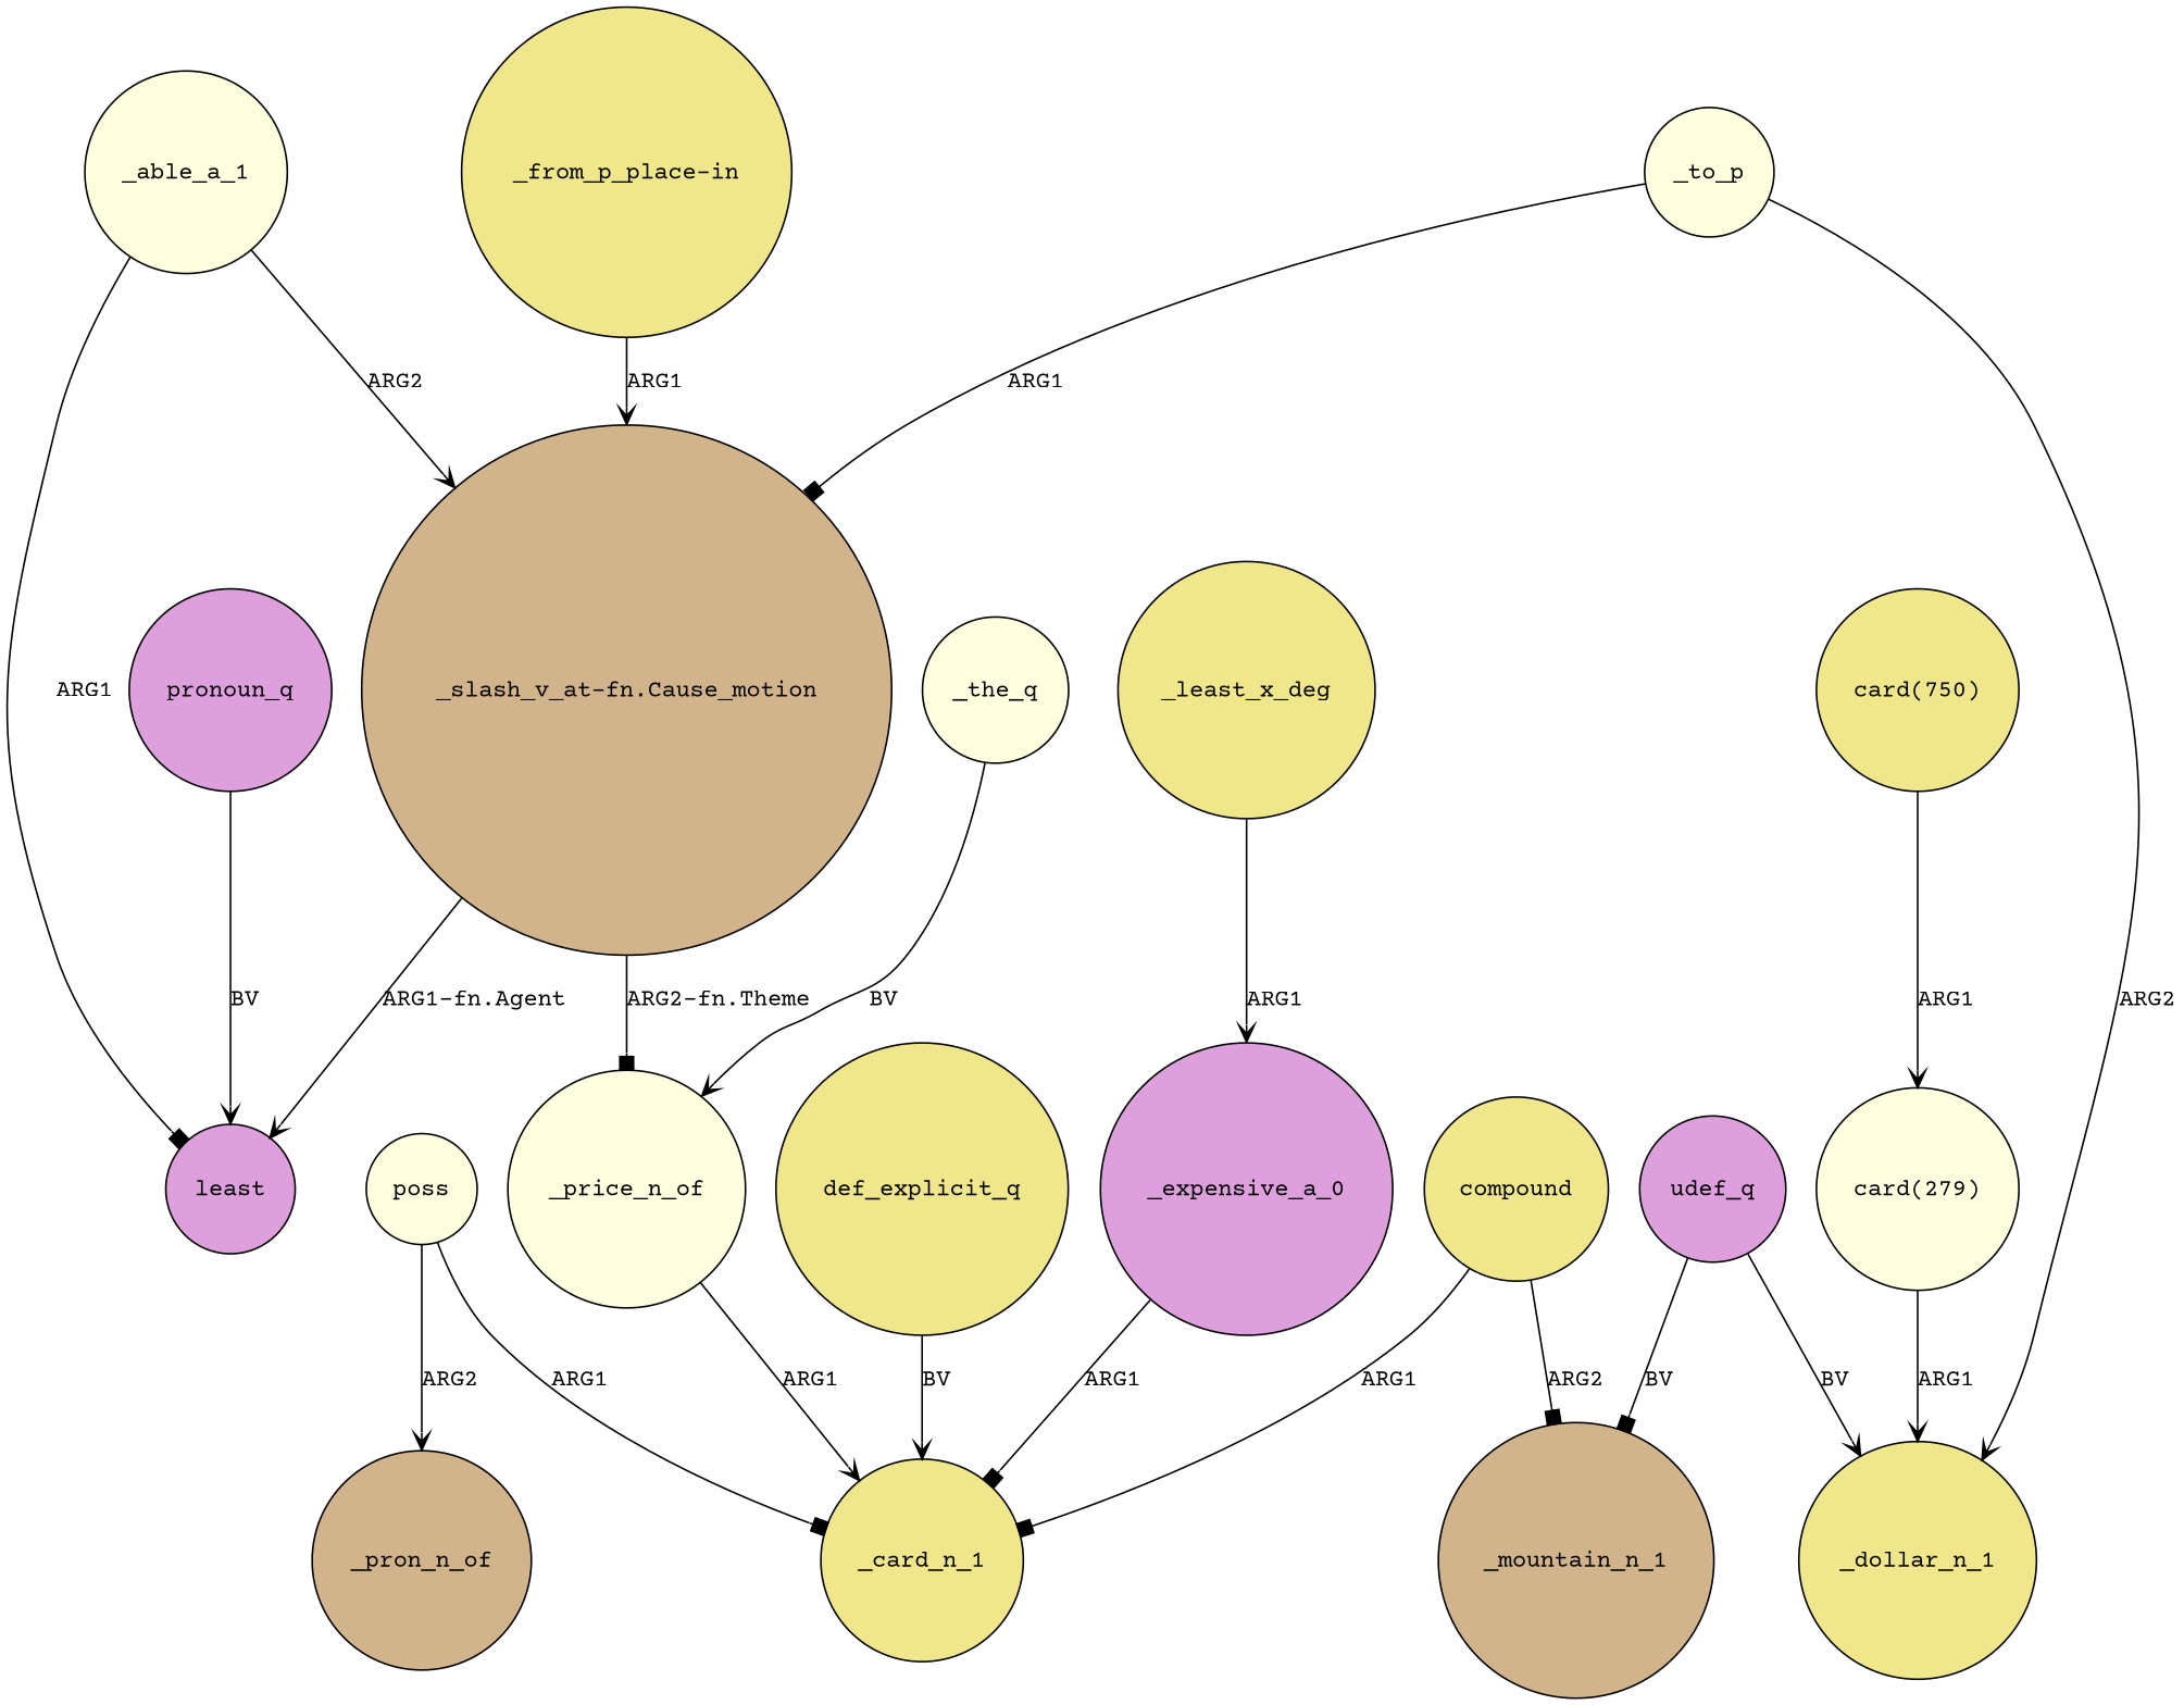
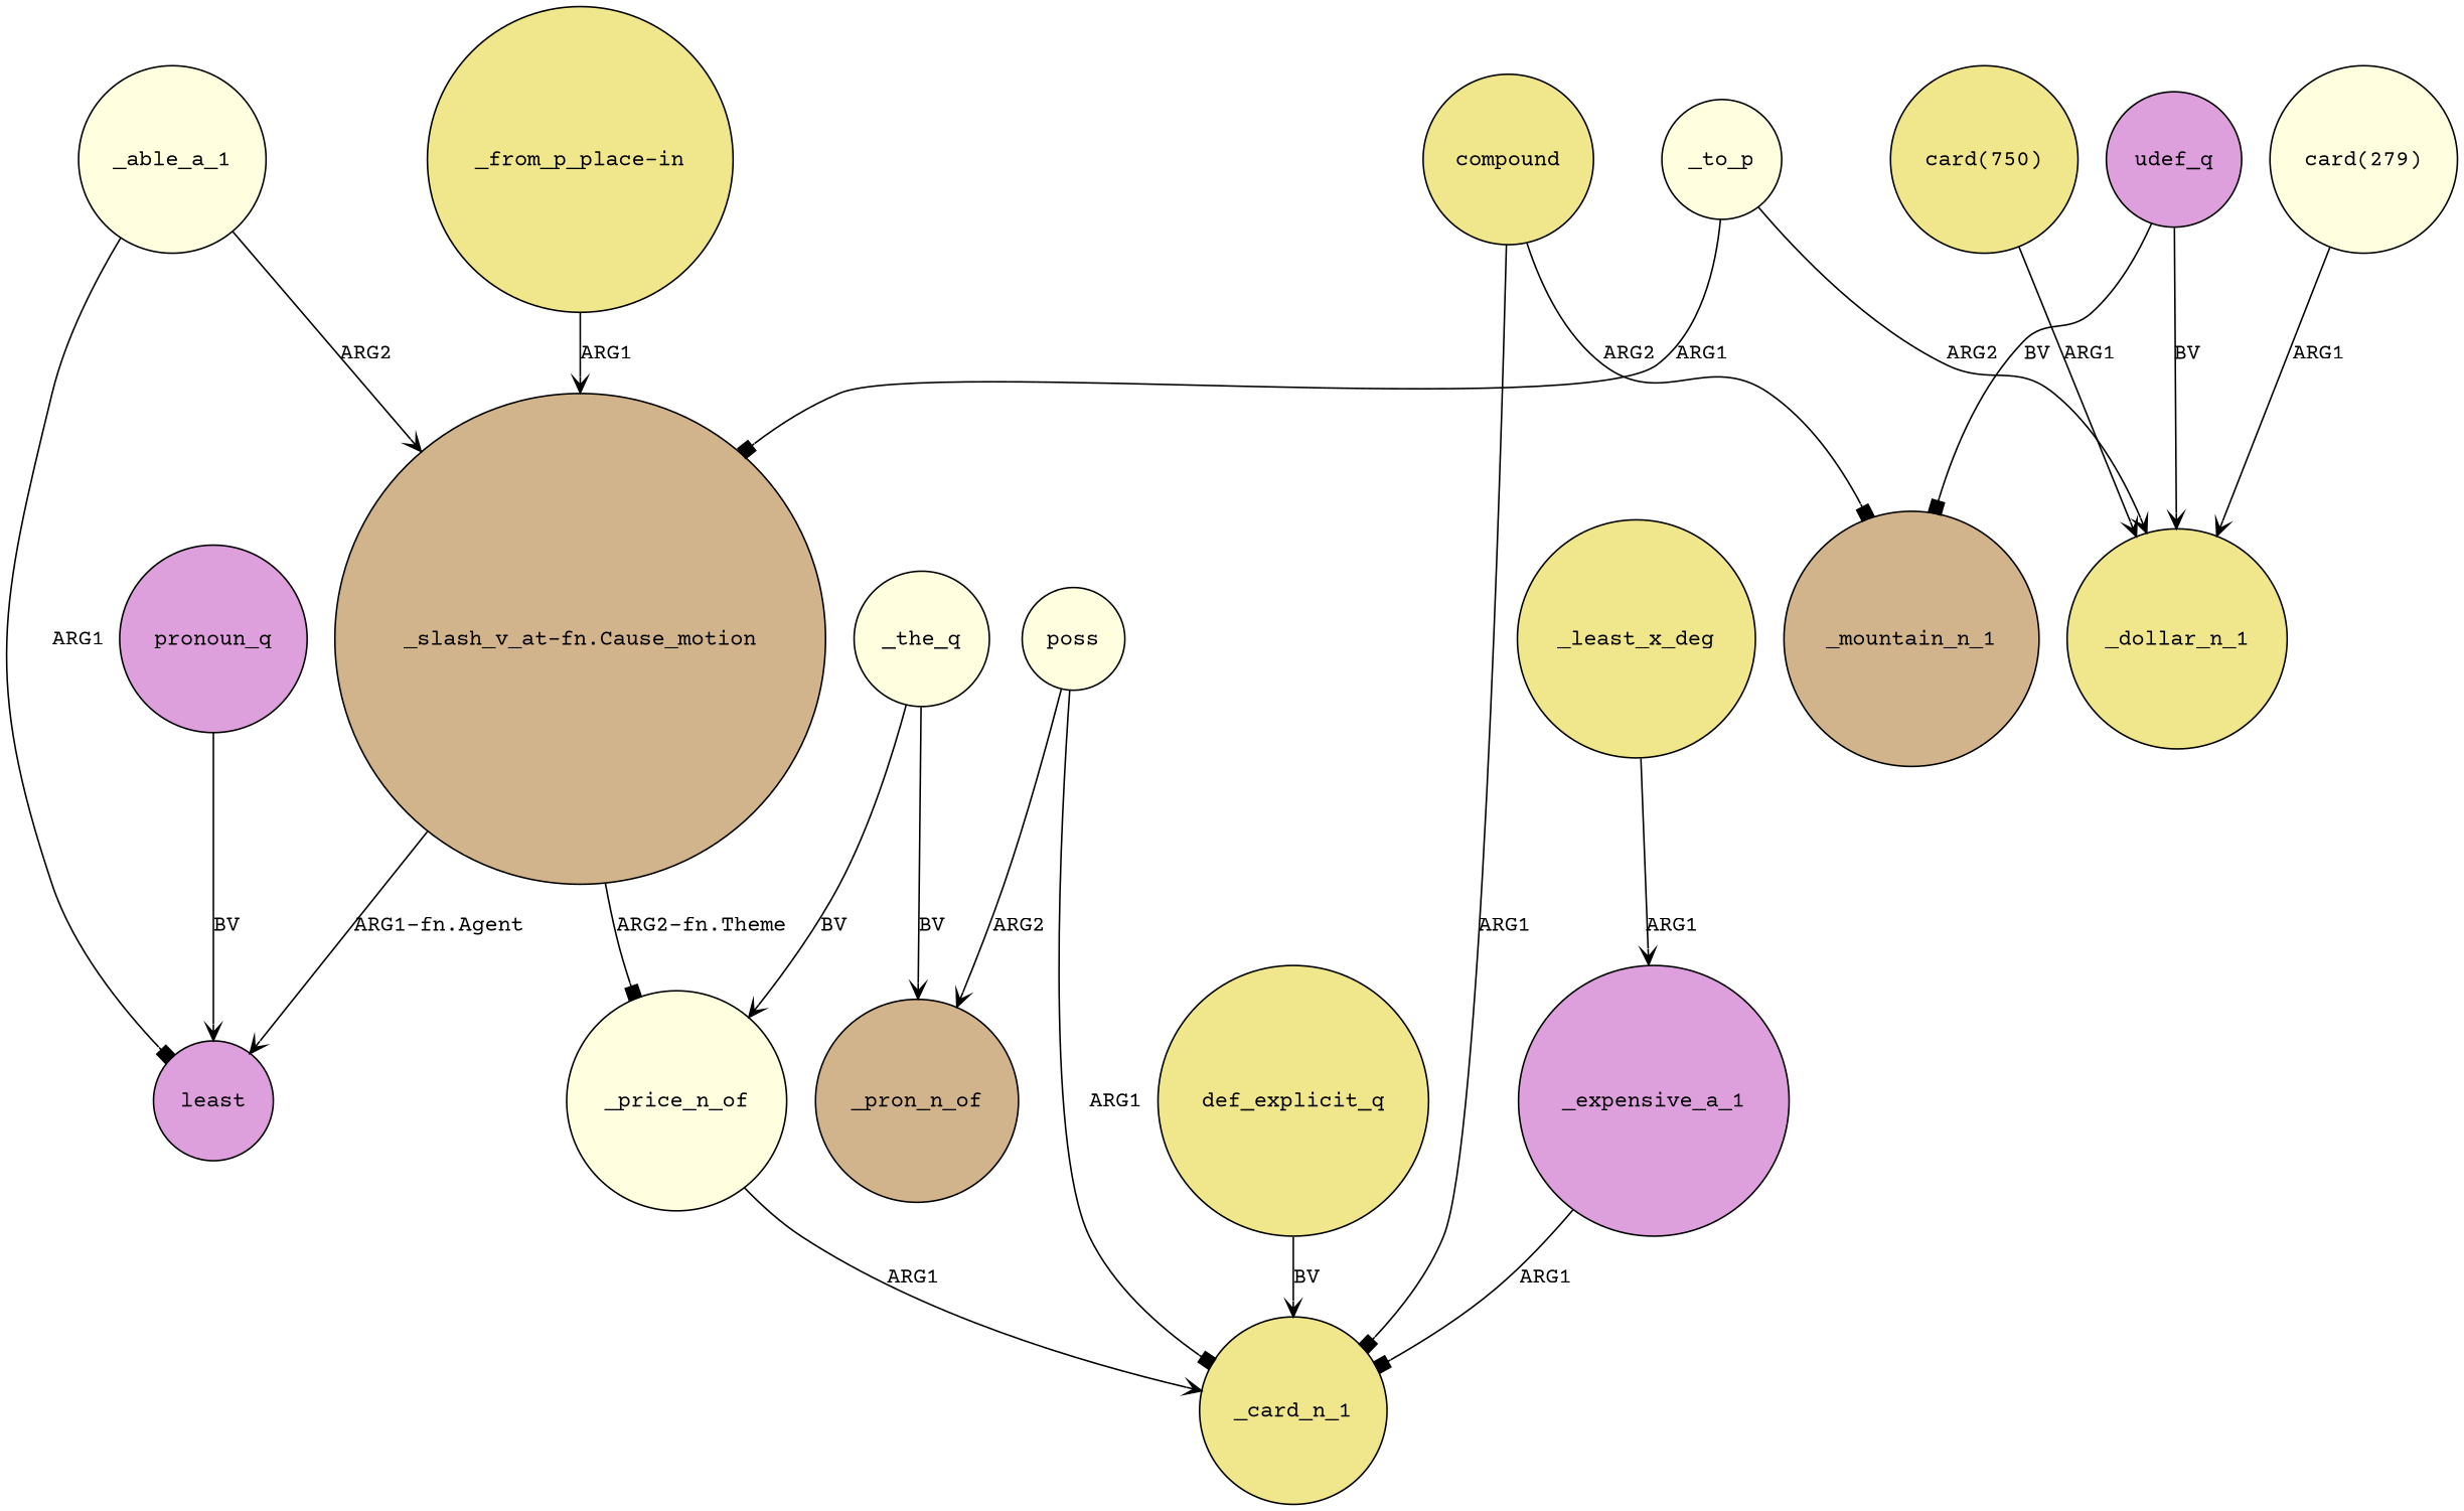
  digraph {
    fontname="Courier Prime"
    node [fillcolor=khaki fontname="Courier Prime" shape=circle style=filled]
    edge [arrowhead=vee fontname="Courier Prime"]
    "_slash_v_at-fn.Cause_motion" [fillcolor=tan]
    "_from_p_place-in"
    n3 [fillcolor=plum label=least]
    _price_n_of [fillcolor=lightyellow]
    _able_a_1 [fillcolor=lightyellow]
    n6 [label=_card_n_1]
    _to_p [fillcolor=lightyellow]
    _dollar_n_1
    pronoun_q [fillcolor=plum]
    compound
    _mountain_n_1 [fillcolor=tan]
    poss [fillcolor=lightyellow]
    n13 [fillcolor=tan label=_pron_n_of]
    "card(279)" [fillcolor=lightyellow]
    def_explicit_q
    udef_q [fillcolor=plum]
-   _expensive_a_1 [fillcolor=plum label=_expensive_a_0]
+   _expensive_a_1 [fillcolor=plum]
    _least_x_deg
    _the_q [fillcolor=lightyellow]
    "card(750)"
    "_slash_v_at-fn.Cause_motion" -> n3 [label="ARG1-fn.Agent"]
    "_slash_v_at-fn.Cause_motion" -> _price_n_of [arrowhead=box label="ARG2-fn.Theme"]
    "_from_p_place-in" -> "_slash_v_at-fn.Cause_motion" [label=ARG1]
    _price_n_of -> n6 [label=ARG1]
    _able_a_1 -> "_slash_v_at-fn.Cause_motion" [label=ARG2]
    _able_a_1 -> n3 [arrowhead=box label=ARG1]
    _to_p -> "_slash_v_at-fn.Cause_motion" [arrowhead=box label=ARG1]
    _to_p -> _dollar_n_1 [label=ARG2]
    pronoun_q -> n3 [label=BV]
    compound -> n6 [arrowhead=box label=ARG1]
    compound -> _mountain_n_1 [arrowhead=box label=ARG2]
    poss -> n6 [arrowhead=box label=ARG1]
    poss -> n13 [label=ARG2]
    "card(279)" -> _dollar_n_1 [label=ARG1]
    def_explicit_q -> n6 [label=BV]
    udef_q -> _dollar_n_1 [label=BV]
    udef_q -> _mountain_n_1 [arrowhead=box label=BV]
    _expensive_a_1 -> n6 [arrowhead=box label=ARG1]
    _least_x_deg -> _expensive_a_1 [label=ARG1]
    _the_q -> _price_n_of [label=BV]
-   "card(750)" -> "card(279)" [label=ARG1]
+   _the_q -> n13 [label=BV]
+   "card(750)" -> _dollar_n_1 [label=ARG1]
  }
